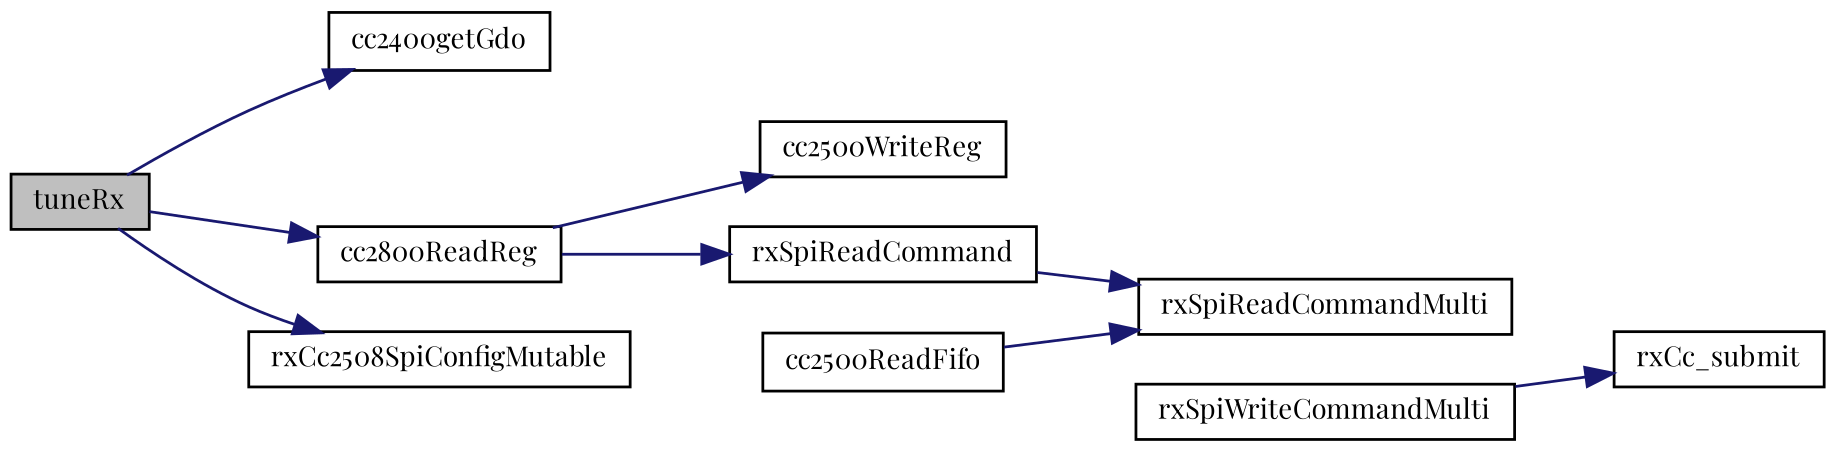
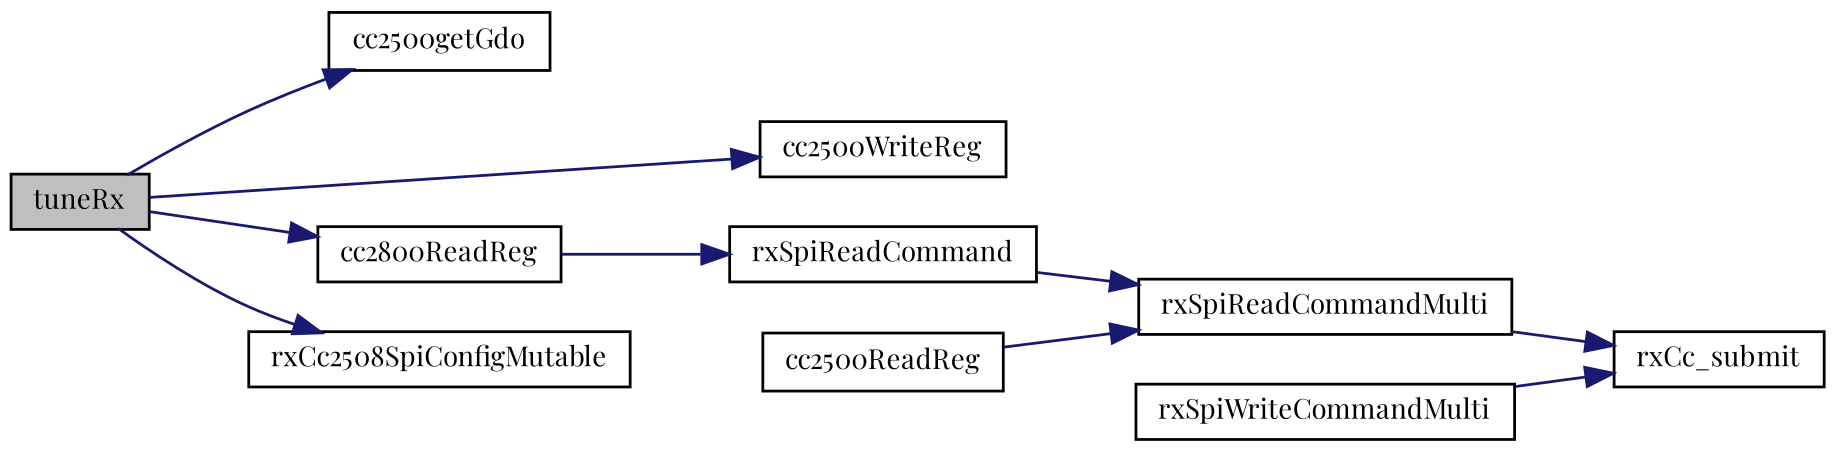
  digraph {
    fontname="Playfair Display"
    rankdir=LR
    node [color=black fillcolor=white fontname="Playfair Display" fontsize=10 shape=record style=filled]
    edge [color=midnightblue fontname="Playfair Display" fontsize=10 labelfontname=FreeSans labelfontsize=10 style=solid]
    n1 [fillcolor=grey75 fontcolor=black height=0.2 label=tuneRx width=0.4]
-   n2 [height=0.2 label=cc2400getGdo width=0.4]
+   n2 [height=0.2 label=cc2500getGdo width=0.4]
    n3 [height=0.2 label=cc2800ReadReg width=0.4]
    n4 [height=0.2 label=cc2500WriteReg width=0.4]
    n5 [height=0.2 label=rxCc2508SpiConfigMutable width=0.4]
-   n6 [height=0.2 label=cc2500ReadFifo width=0.4]
+   n6 [height=0.2 label=cc2500ReadReg width=0.4]
    n7 [height=0.2 label=rxSpiReadCommandMulti width=0.4]
    n8 [height=0.2 label=rxSpiReadCommand width=0.4]
    n9 [height=0.2 label=rxCc_submit width=0.4]
    n10 [height=0.2 label=rxSpiWriteCommandMulti width=0.4]
    n1 -> n2
    n1 -> n3
-   n3 -> n4
+   n1 -> n4
    n1 -> n5
    n3 -> n8
    n6 -> n7
+   n7 -> n9
    n8 -> n7
    n10 -> n9
  }
